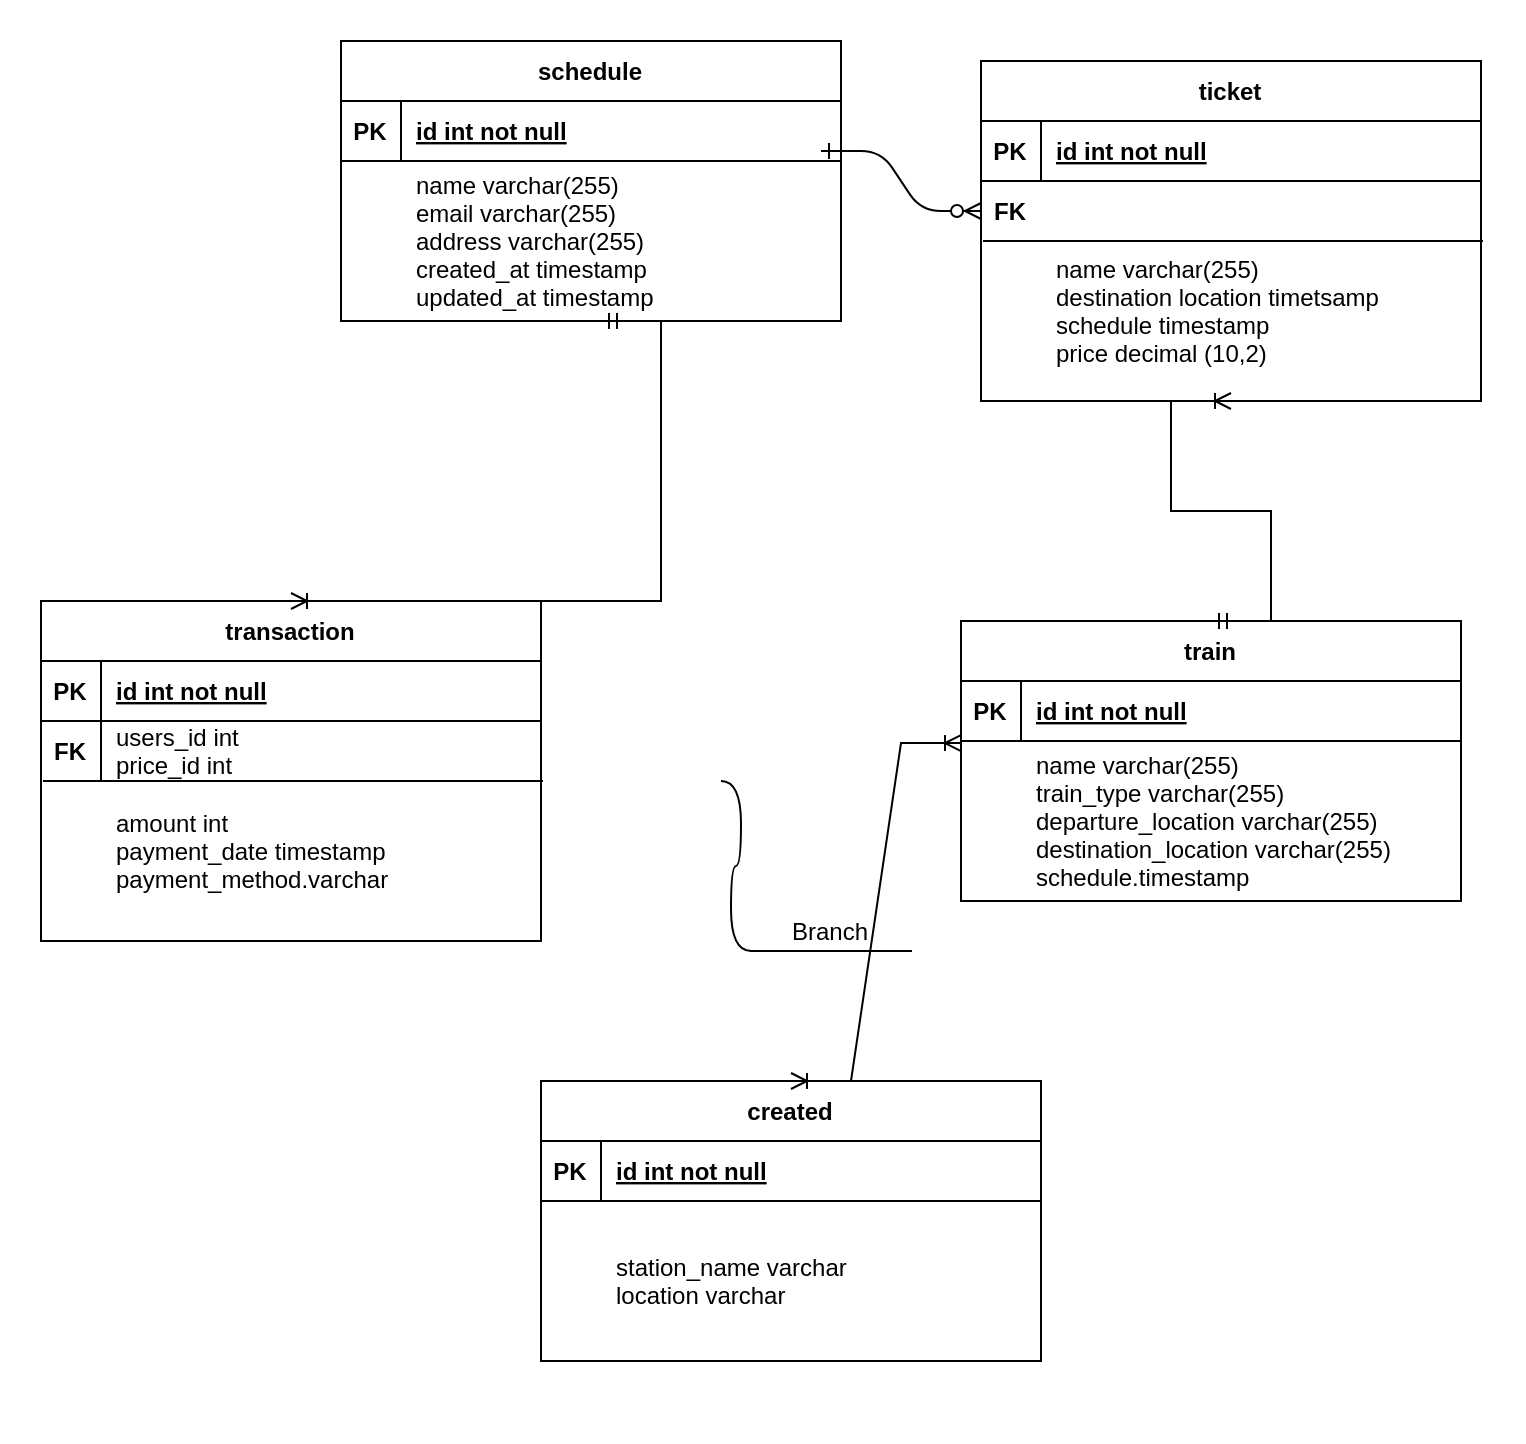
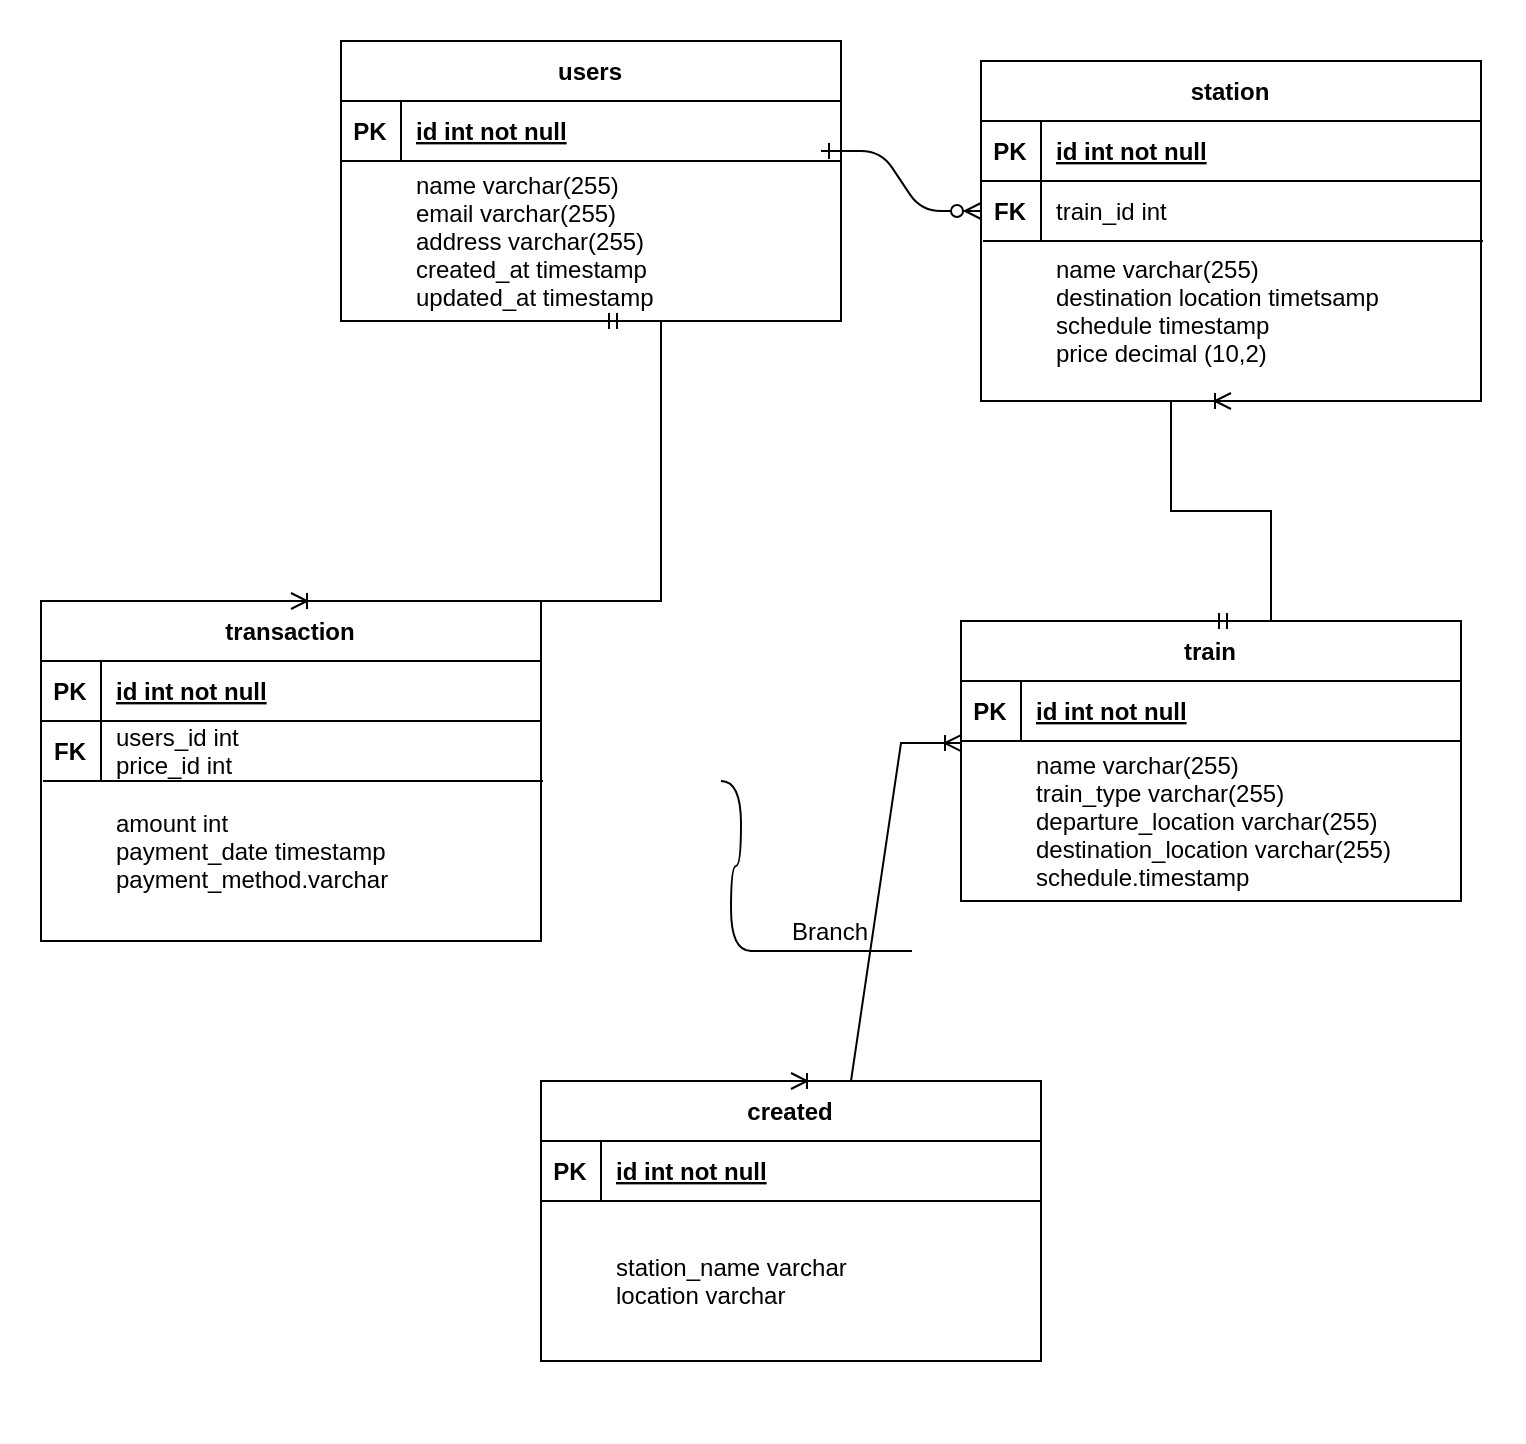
  <mxCell id="0" />
  <mxCell id="1" parent="0" />
  <mxCell id="2" value="" style="edgeStyle=entityRelationEdgeStyle;endArrow=ERzeroToMany;startArrow=ERone;endFill=1;startFill=0;" parent="1" edge="1"><mxGeometry width="100" height="100" relative="1" as="geometry"><mxPoint x="410" y="75" as="sourcePoint" /><mxPoint x="490" y="105" as="targetPoint" /></mxGeometry></mxCell>
  <mxCell id="3" value="" style="group" vertex="1" connectable="0" parent="1"><mxGeometry x="170" y="20" width="250" height="180" as="geometry" /></mxCell>
- <mxCell id="4" value="schedule" style="shape=table;startSize=30;container=1;collapsible=1;childLayout=tableLayout;fixedRows=1;rowLines=0;fontStyle=1;align=center;resizeLast=1;" vertex="1" parent="3"><mxGeometry width="250" height="140" as="geometry" /></mxCell>
+ <mxCell id="4" value="users" style="shape=table;startSize=30;container=1;collapsible=1;childLayout=tableLayout;fixedRows=1;rowLines=0;fontStyle=1;align=center;resizeLast=1;" vertex="1" parent="3"><mxGeometry width="250" height="140" as="geometry" /></mxCell>
  <mxCell id="5" value="" style="shape=partialRectangle;collapsible=0;dropTarget=0;pointerEvents=0;fillColor=none;points=[[0,0.5],[1,0.5]];portConstraint=eastwest;top=0;left=0;right=0;bottom=1;" vertex="1" parent="4"><mxGeometry y="30" width="250" height="30" as="geometry" /></mxCell>
  <mxCell id="6" value="PK" style="shape=partialRectangle;overflow=hidden;connectable=0;fillColor=none;top=0;left=0;bottom=0;right=0;fontStyle=1;" vertex="1" parent="5"><mxGeometry width="30" height="30" as="geometry"><mxRectangle width="30" height="30" as="alternateBounds" /></mxGeometry></mxCell>
  <mxCell id="7" value="id int not null" style="shape=partialRectangle;overflow=hidden;connectable=0;fillColor=none;top=0;left=0;bottom=0;right=0;align=left;spacingLeft=6;fontStyle=5;" vertex="1" parent="5"><mxGeometry x="30" width="220" height="30" as="geometry"><mxRectangle width="220" height="30" as="alternateBounds" /></mxGeometry></mxCell>
  <mxCell id="8" value="" style="shape=partialRectangle;collapsible=0;dropTarget=0;pointerEvents=0;fillColor=none;points=[[0,0.5],[1,0.5]];portConstraint=eastwest;top=0;left=0;right=0;bottom=0;" vertex="1" parent="3"><mxGeometry y="60" width="250" height="80" as="geometry" /></mxCell>
  <mxCell id="9" value="" style="shape=partialRectangle;overflow=hidden;connectable=0;fillColor=none;top=0;left=0;bottom=0;right=0;" vertex="1" parent="8"><mxGeometry width="30" height="80" as="geometry"><mxRectangle width="30" height="50" as="alternateBounds" /></mxGeometry></mxCell>
  <mxCell id="10" value="name varchar(255)&#10;email varchar(255)&#10;address varchar(255)&#10;created_at timestamp&#10;updated_at timestamp" style="shape=partialRectangle;overflow=hidden;connectable=0;fillColor=none;top=0;left=0;bottom=0;right=0;align=left;spacingLeft=6;" vertex="1" parent="3"><mxGeometry x="30" y="40" width="220" height="120" as="geometry"><mxRectangle width="220" height="50" as="alternateBounds" /></mxGeometry></mxCell>
  <mxCell id="11" value="" style="group" vertex="1" connectable="0" parent="1"><mxGeometry x="490" y="30" width="251" height="170" as="geometry" /></mxCell>
- <mxCell id="12" value="ticket" style="shape=table;startSize=30;container=1;collapsible=1;childLayout=tableLayout;fixedRows=1;rowLines=0;fontStyle=1;align=center;resizeLast=1;" vertex="1" parent="11"><mxGeometry width="250" height="170" as="geometry" /></mxCell>
+ <mxCell id="12" value="station" style="shape=table;startSize=30;container=1;collapsible=1;childLayout=tableLayout;fixedRows=1;rowLines=0;fontStyle=1;align=center;resizeLast=1;" vertex="1" parent="11"><mxGeometry width="250" height="170" as="geometry" /></mxCell>
  <mxCell id="13" value="" style="shape=partialRectangle;collapsible=0;dropTarget=0;pointerEvents=0;fillColor=none;points=[[0,0.5],[1,0.5]];portConstraint=eastwest;top=0;left=0;right=0;bottom=1;" vertex="1" parent="12"><mxGeometry y="30" width="250" height="30" as="geometry" /></mxCell>
  <mxCell id="14" value="PK" style="shape=partialRectangle;overflow=hidden;connectable=0;fillColor=none;top=0;left=0;bottom=0;right=0;fontStyle=1;" vertex="1" parent="13"><mxGeometry width="30" height="30" as="geometry"><mxRectangle width="30" height="30" as="alternateBounds" /></mxGeometry></mxCell>
  <mxCell id="15" value="id int not null" style="shape=partialRectangle;overflow=hidden;connectable=0;fillColor=none;top=0;left=0;bottom=0;right=0;align=left;spacingLeft=6;fontStyle=5;" vertex="1" parent="13"><mxGeometry x="30" width="220" height="30" as="geometry"><mxRectangle width="220" height="30" as="alternateBounds" /></mxGeometry></mxCell>
  <mxCell id="16" value="" style="shape=partialRectangle;collapsible=0;dropTarget=0;pointerEvents=0;fillColor=none;points=[[0,0.5],[1,0.5]];portConstraint=eastwest;top=0;left=0;right=0;bottom=0;" vertex="1" parent="12"><mxGeometry y="60" width="250" height="30" as="geometry" /></mxCell>
  <mxCell id="17" value="" style="shape=partialRectangle;overflow=hidden;connectable=0;fillColor=none;top=0;left=0;bottom=0;right=0;" vertex="1" parent="16"><mxGeometry width="30" height="30" as="geometry"><mxRectangle width="30" height="30" as="alternateBounds" /></mxGeometry></mxCell>
+ <mxCell id="18" value="train_id int" style="shape=partialRectangle;overflow=hidden;connectable=0;fillColor=none;top=0;left=0;bottom=0;right=0;align=left;spacingLeft=6;" vertex="1" parent="16"><mxGeometry x="30" width="220" height="30" as="geometry"><mxRectangle width="220" height="30" as="alternateBounds" /></mxGeometry></mxCell>
  <mxCell id="19" value="name varchar(255)&#10;destination location timetsamp&#10;schedule timestamp&#10;price decimal (10,2)" style="shape=partialRectangle;overflow=hidden;connectable=0;fillColor=none;top=0;left=0;bottom=0;right=0;align=left;spacingLeft=6;" vertex="1" parent="11"><mxGeometry x="30" y="90" width="220" height="70" as="geometry"><mxRectangle width="220" height="30" as="alternateBounds" /></mxGeometry></mxCell>
  <mxCell id="20" value="" style="group" vertex="1" connectable="0" parent="11"><mxGeometry y="60" width="251" height="30" as="geometry" /></mxCell>
  <mxCell id="21" value="FK" style="shape=partialRectangle;overflow=hidden;connectable=0;fillColor=none;top=0;left=0;bottom=0;right=0;fontStyle=1;" vertex="1" parent="20"><mxGeometry width="30" height="30" as="geometry"><mxRectangle width="30" height="30" as="alternateBounds" /></mxGeometry></mxCell>
  <mxCell id="22" value="" style="endArrow=none;html=1;rounded=0;" edge="1" parent="20"><mxGeometry width="50" height="50" relative="1" as="geometry"><mxPoint x="1" y="30" as="sourcePoint" /><mxPoint x="251" y="30" as="targetPoint" /></mxGeometry></mxCell>
  <mxCell id="23" value="" style="group" vertex="1" connectable="0" parent="1"><mxGeometry x="20" y="300" width="251" height="170" as="geometry" /></mxCell>
  <mxCell id="24" value="transaction" style="shape=table;startSize=30;container=1;collapsible=1;childLayout=tableLayout;fixedRows=1;rowLines=0;fontStyle=1;align=center;resizeLast=1;" vertex="1" parent="23"><mxGeometry width="250" height="170" as="geometry" /></mxCell>
  <mxCell id="25" value="" style="shape=partialRectangle;collapsible=0;dropTarget=0;pointerEvents=0;fillColor=none;points=[[0,0.5],[1,0.5]];portConstraint=eastwest;top=0;left=0;right=0;bottom=1;" vertex="1" parent="24"><mxGeometry y="30" width="250" height="30" as="geometry" /></mxCell>
  <mxCell id="26" value="PK" style="shape=partialRectangle;overflow=hidden;connectable=0;fillColor=none;top=0;left=0;bottom=0;right=0;fontStyle=1;" vertex="1" parent="25"><mxGeometry width="30" height="30" as="geometry"><mxRectangle width="30" height="30" as="alternateBounds" /></mxGeometry></mxCell>
  <mxCell id="27" value="id int not null" style="shape=partialRectangle;overflow=hidden;connectable=0;fillColor=none;top=0;left=0;bottom=0;right=0;align=left;spacingLeft=6;fontStyle=5;" vertex="1" parent="25"><mxGeometry x="30" width="220" height="30" as="geometry"><mxRectangle width="220" height="30" as="alternateBounds" /></mxGeometry></mxCell>
  <mxCell id="28" value="" style="shape=partialRectangle;collapsible=0;dropTarget=0;pointerEvents=0;fillColor=none;points=[[0,0.5],[1,0.5]];portConstraint=eastwest;top=0;left=0;right=0;bottom=0;" vertex="1" parent="24"><mxGeometry y="60" width="250" height="30" as="geometry" /></mxCell>
  <mxCell id="29" value="" style="shape=partialRectangle;overflow=hidden;connectable=0;fillColor=none;top=0;left=0;bottom=0;right=0;" vertex="1" parent="28"><mxGeometry width="30" height="30" as="geometry"><mxRectangle width="30" height="30" as="alternateBounds" /></mxGeometry></mxCell>
  <mxCell id="30" value="users_id int&#10;price_id int" style="shape=partialRectangle;overflow=hidden;connectable=0;fillColor=none;top=0;left=0;bottom=0;right=0;align=left;spacingLeft=6;" vertex="1" parent="28"><mxGeometry x="30" width="220" height="30" as="geometry"><mxRectangle width="220" height="30" as="alternateBounds" /></mxGeometry></mxCell>
  <mxCell id="31" value="amount int&#10;payment_date timestamp&#10;payment_method.varchar" style="shape=partialRectangle;overflow=hidden;connectable=0;fillColor=none;top=0;left=0;bottom=0;right=0;align=left;spacingLeft=6;" vertex="1" parent="23"><mxGeometry x="30" y="90" width="220" height="70" as="geometry"><mxRectangle width="220" height="30" as="alternateBounds" /></mxGeometry></mxCell>
  <mxCell id="32" value="" style="group" vertex="1" connectable="0" parent="23"><mxGeometry y="60" width="251" height="30" as="geometry" /></mxCell>
  <mxCell id="33" value="FK" style="shape=partialRectangle;overflow=hidden;connectable=0;fillColor=none;top=0;left=0;bottom=0;right=0;fontStyle=1;" vertex="1" parent="32"><mxGeometry width="30" height="30" as="geometry"><mxRectangle width="30" height="30" as="alternateBounds" /></mxGeometry></mxCell>
  <mxCell id="34" value="" style="endArrow=none;html=1;rounded=0;" edge="1" parent="32"><mxGeometry width="50" height="50" relative="1" as="geometry"><mxPoint x="1" y="30" as="sourcePoint" /><mxPoint x="251" y="30" as="targetPoint" /></mxGeometry></mxCell>
  <mxCell id="35" value="" style="group" vertex="1" connectable="0" parent="1"><mxGeometry x="480" y="310" width="250" height="180" as="geometry" /></mxCell>
  <mxCell id="36" value="train" style="shape=table;startSize=30;container=1;collapsible=1;childLayout=tableLayout;fixedRows=1;rowLines=0;fontStyle=1;align=center;resizeLast=1;" vertex="1" parent="35"><mxGeometry width="250" height="140" as="geometry" /></mxCell>
  <mxCell id="37" value="" style="shape=partialRectangle;collapsible=0;dropTarget=0;pointerEvents=0;fillColor=none;points=[[0,0.5],[1,0.5]];portConstraint=eastwest;top=0;left=0;right=0;bottom=1;" vertex="1" parent="36"><mxGeometry y="30" width="250" height="30" as="geometry" /></mxCell>
  <mxCell id="38" value="PK" style="shape=partialRectangle;overflow=hidden;connectable=0;fillColor=none;top=0;left=0;bottom=0;right=0;fontStyle=1;" vertex="1" parent="37"><mxGeometry width="30" height="30" as="geometry"><mxRectangle width="30" height="30" as="alternateBounds" /></mxGeometry></mxCell>
  <mxCell id="39" value="id int not null" style="shape=partialRectangle;overflow=hidden;connectable=0;fillColor=none;top=0;left=0;bottom=0;right=0;align=left;spacingLeft=6;fontStyle=5;" vertex="1" parent="37"><mxGeometry x="30" width="220" height="30" as="geometry"><mxRectangle width="220" height="30" as="alternateBounds" /></mxGeometry></mxCell>
  <mxCell id="40" value="" style="shape=partialRectangle;collapsible=0;dropTarget=0;pointerEvents=0;fillColor=none;points=[[0,0.5],[1,0.5]];portConstraint=eastwest;top=0;left=0;right=0;bottom=0;" vertex="1" parent="35"><mxGeometry y="60" width="250" height="80" as="geometry" /></mxCell>
  <mxCell id="41" value="" style="shape=partialRectangle;overflow=hidden;connectable=0;fillColor=none;top=0;left=0;bottom=0;right=0;" vertex="1" parent="40"><mxGeometry width="30" height="80" as="geometry"><mxRectangle width="30" height="50" as="alternateBounds" /></mxGeometry></mxCell>
  <mxCell id="42" value="name varchar(255)&#10;train_type varchar(255)&#10;departure_location varchar(255)&#10;destination_location varchar(255)&#10;schedule.timestamp" style="shape=partialRectangle;overflow=hidden;connectable=0;fillColor=none;top=0;left=0;bottom=0;right=0;align=left;spacingLeft=6;" vertex="1" parent="35"><mxGeometry x="30" y="40" width="220" height="120" as="geometry"><mxRectangle width="220" height="50" as="alternateBounds" /></mxGeometry></mxCell>
  <mxCell id="43" value="created" style="shape=table;startSize=30;container=1;collapsible=1;childLayout=tableLayout;fixedRows=1;rowLines=0;fontStyle=1;align=center;resizeLast=1;" vertex="1" parent="1"><mxGeometry x="270" y="540" width="250" height="140" as="geometry" /></mxCell>
  <mxCell id="44" value="" style="shape=partialRectangle;collapsible=0;dropTarget=0;pointerEvents=0;fillColor=none;points=[[0,0.5],[1,0.5]];portConstraint=eastwest;top=0;left=0;right=0;bottom=1;" vertex="1" parent="43"><mxGeometry y="30" width="250" height="30" as="geometry" /></mxCell>
  <mxCell id="45" value="PK" style="shape=partialRectangle;overflow=hidden;connectable=0;fillColor=none;top=0;left=0;bottom=0;right=0;fontStyle=1;" vertex="1" parent="44"><mxGeometry width="30" height="30" as="geometry"><mxRectangle width="30" height="30" as="alternateBounds" /></mxGeometry></mxCell>
  <mxCell id="46" value="id int not null" style="shape=partialRectangle;overflow=hidden;connectable=0;fillColor=none;top=0;left=0;bottom=0;right=0;align=left;spacingLeft=6;fontStyle=5;" vertex="1" parent="44"><mxGeometry x="30" width="220" height="30" as="geometry"><mxRectangle width="220" height="30" as="alternateBounds" /></mxGeometry></mxCell>
  <mxCell id="47" value="" style="shape=partialRectangle;collapsible=0;dropTarget=0;pointerEvents=0;fillColor=none;points=[[0,0.5],[1,0.5]];portConstraint=eastwest;top=0;left=0;right=0;bottom=0;" vertex="1" parent="1"><mxGeometry x="270" y="600" width="250" height="80" as="geometry" /></mxCell>
  <mxCell id="48" value="" style="shape=partialRectangle;overflow=hidden;connectable=0;fillColor=none;top=0;left=0;bottom=0;right=0;" vertex="1" parent="47"><mxGeometry width="30" height="80" as="geometry"><mxRectangle width="30" height="50" as="alternateBounds" /></mxGeometry></mxCell>
  <mxCell id="49" value="station_name varchar&#10;location varchar" style="shape=partialRectangle;overflow=hidden;connectable=0;fillColor=none;top=0;left=0;bottom=0;right=0;align=left;spacingLeft=6;" vertex="1" parent="1"><mxGeometry x="300" y="580" width="220" height="120" as="geometry"><mxRectangle width="220" height="50" as="alternateBounds" /></mxGeometry></mxCell>
  <mxCell id="50" value="" style="edgeStyle=entityRelationEdgeStyle;fontSize=12;html=1;endArrow=ERoneToMany;startArrow=ERmandOne;rounded=0;entryX=0.5;entryY=1;entryDx=0;entryDy=0;exitX=0.5;exitY=0;exitDx=0;exitDy=0;" edge="1" parent="1" source="36" target="12"><mxGeometry width="100" height="100" relative="1" as="geometry"><mxPoint x="600" y="200" as="sourcePoint" /><mxPoint x="510" y="120" as="targetPoint" /></mxGeometry></mxCell>
  <mxCell id="51" value="" style="edgeStyle=entityRelationEdgeStyle;fontSize=12;html=1;endArrow=ERoneToMany;startArrow=ERmandOne;rounded=0;entryX=0.5;entryY=0;entryDx=0;entryDy=0;" edge="1" parent="1" target="24"><mxGeometry width="100" height="100" relative="1" as="geometry"><mxPoint x="300" y="160" as="sourcePoint" /><mxPoint x="300" y="160" as="targetPoint" /></mxGeometry></mxCell>
  <mxCell id="52" value="" style="edgeStyle=entityRelationEdgeStyle;fontSize=12;html=1;endArrow=ERoneToMany;startArrow=ERoneToMany;rounded=0;exitX=0.5;exitY=0;exitDx=0;exitDy=0;entryX=0;entryY=0.013;entryDx=0;entryDy=0;entryPerimeter=0;" edge="1" parent="1" source="43" target="40"><mxGeometry width="100" height="100" relative="1" as="geometry"><mxPoint x="410" y="520" as="sourcePoint" /><mxPoint x="600" y="450" as="targetPoint" /></mxGeometry></mxCell>
  <mxCell id="53" value="Branch" style="whiteSpace=wrap;html=1;shape=partialRectangle;top=0;left=0;bottom=1;right=0;points=[[0,1],[1,1]];fillColor=none;align=center;verticalAlign=bottom;routingCenterY=0.5;snapToPoint=1;recursiveResize=0;autosize=1;treeFolding=1;treeMoving=1;newEdgeStyle={&quot;edgeStyle&quot;:&quot;entityRelationEdgeStyle&quot;,&quot;startArrow&quot;:&quot;none&quot;,&quot;endArrow&quot;:&quot;none&quot;,&quot;segment&quot;:10,&quot;curved&quot;:1,&quot;sourcePerimeterSpacing&quot;:0,&quot;targetPerimeterSpacing&quot;:0};" vertex="1" parent="1"><mxGeometry x="375" y="445" width="80" height="30" as="geometry" /></mxCell>
  <mxCell id="54" value="" style="edgeStyle=entityRelationEdgeStyle;startArrow=none;endArrow=none;segment=10;curved=1;sourcePerimeterSpacing=0;targetPerimeterSpacing=0;rounded=0;" edge="1" target="53" parent="1"><mxGeometry relative="1" as="geometry"><mxPoint x="360" y="390" as="sourcePoint" /></mxGeometry></mxCell>
